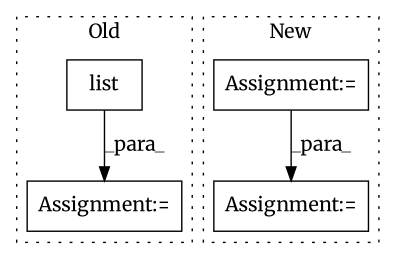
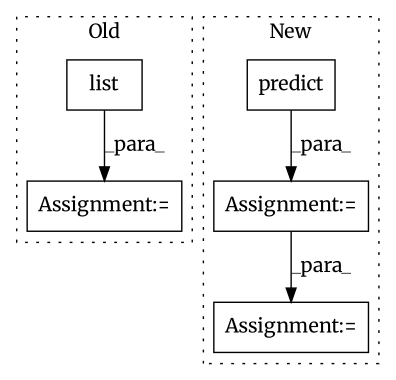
  digraph {
    fontname=Merriweather
    node [a=7 l=1 shape=box fontname=Merriweather]
    edge [fontname=Merriweather]
    n1 [a=32 l="5,1" label=list s="7698,7800"]
    n2 [label="Assignment:=" s=7697]
+   n3 [a=32 l="8,1" label=predict s="8067,8089"]
    n4 [label="Assignment:=" s=8051]
    n5 [label="Assignment:=" s=8221]
    subgraph cluster_1 {
      label=Old
      style=dotted
      n1
      n2
    }
    subgraph cluster_2 {
      label=New
      style=dotted
+     n3
      n4
      n5
    }
    n1 -> n2 [label=_para_]
+   n3 -> n4 [label=_para_]
    n4 -> n5 [label=_para_]
  }
